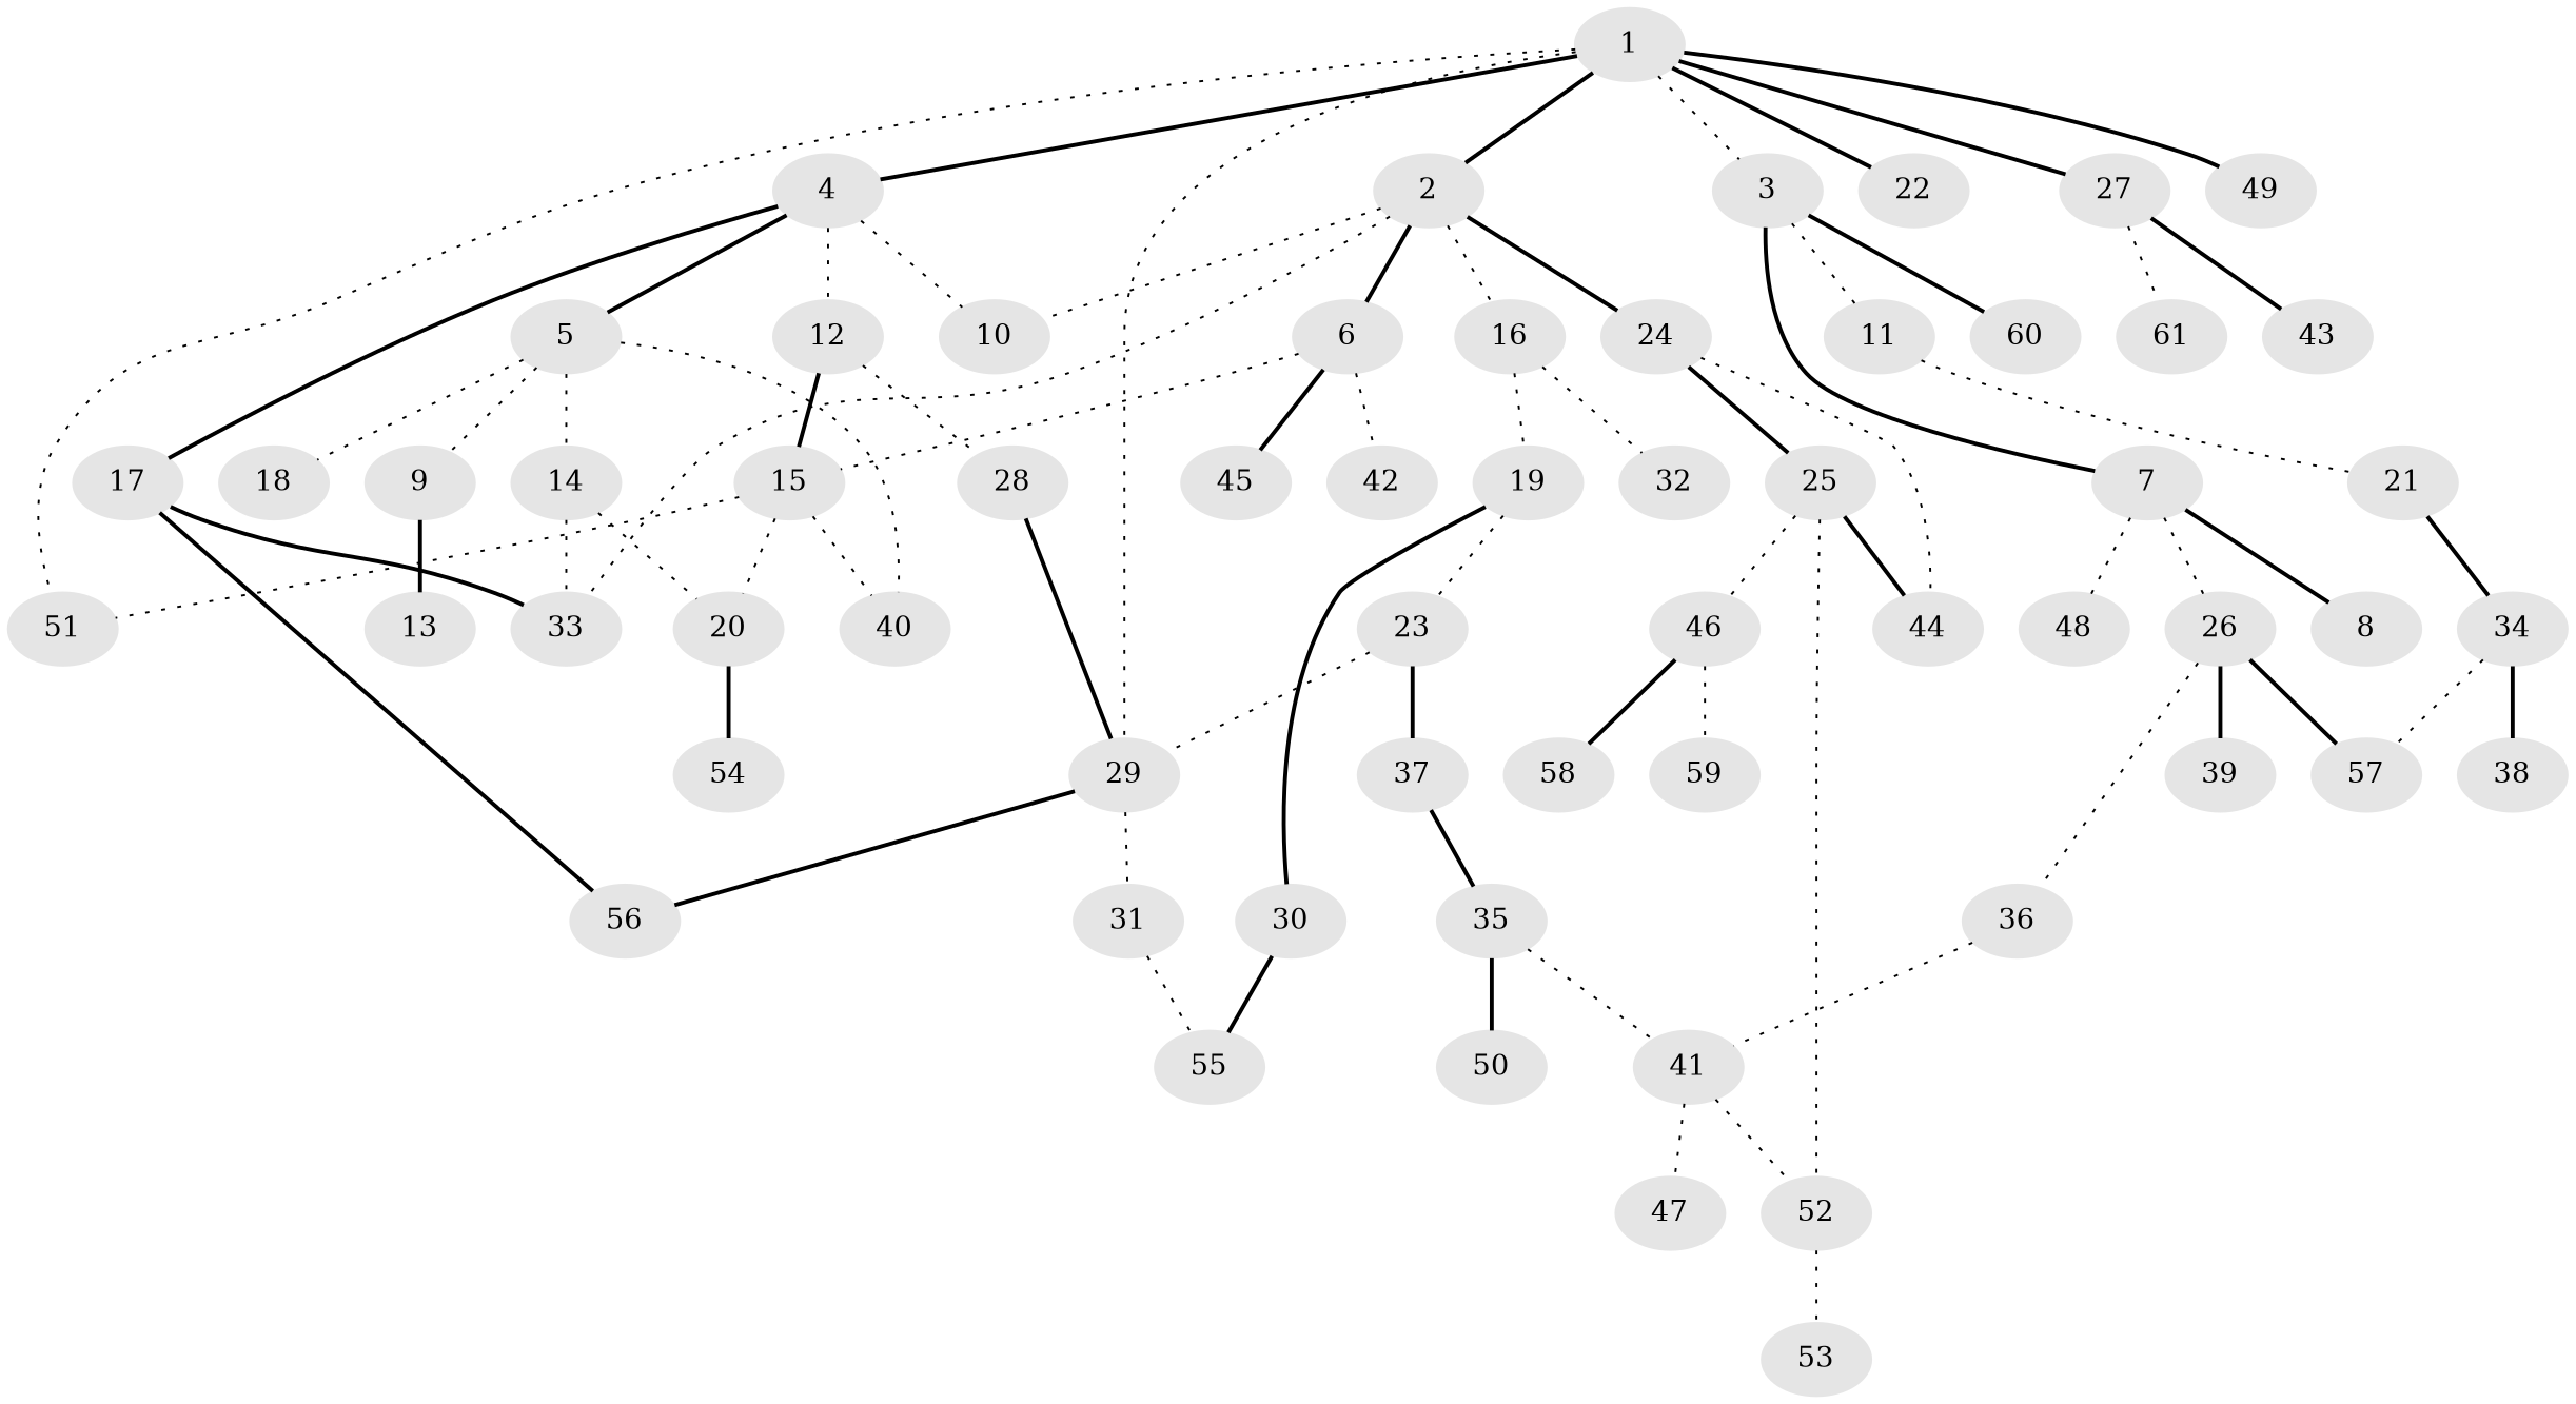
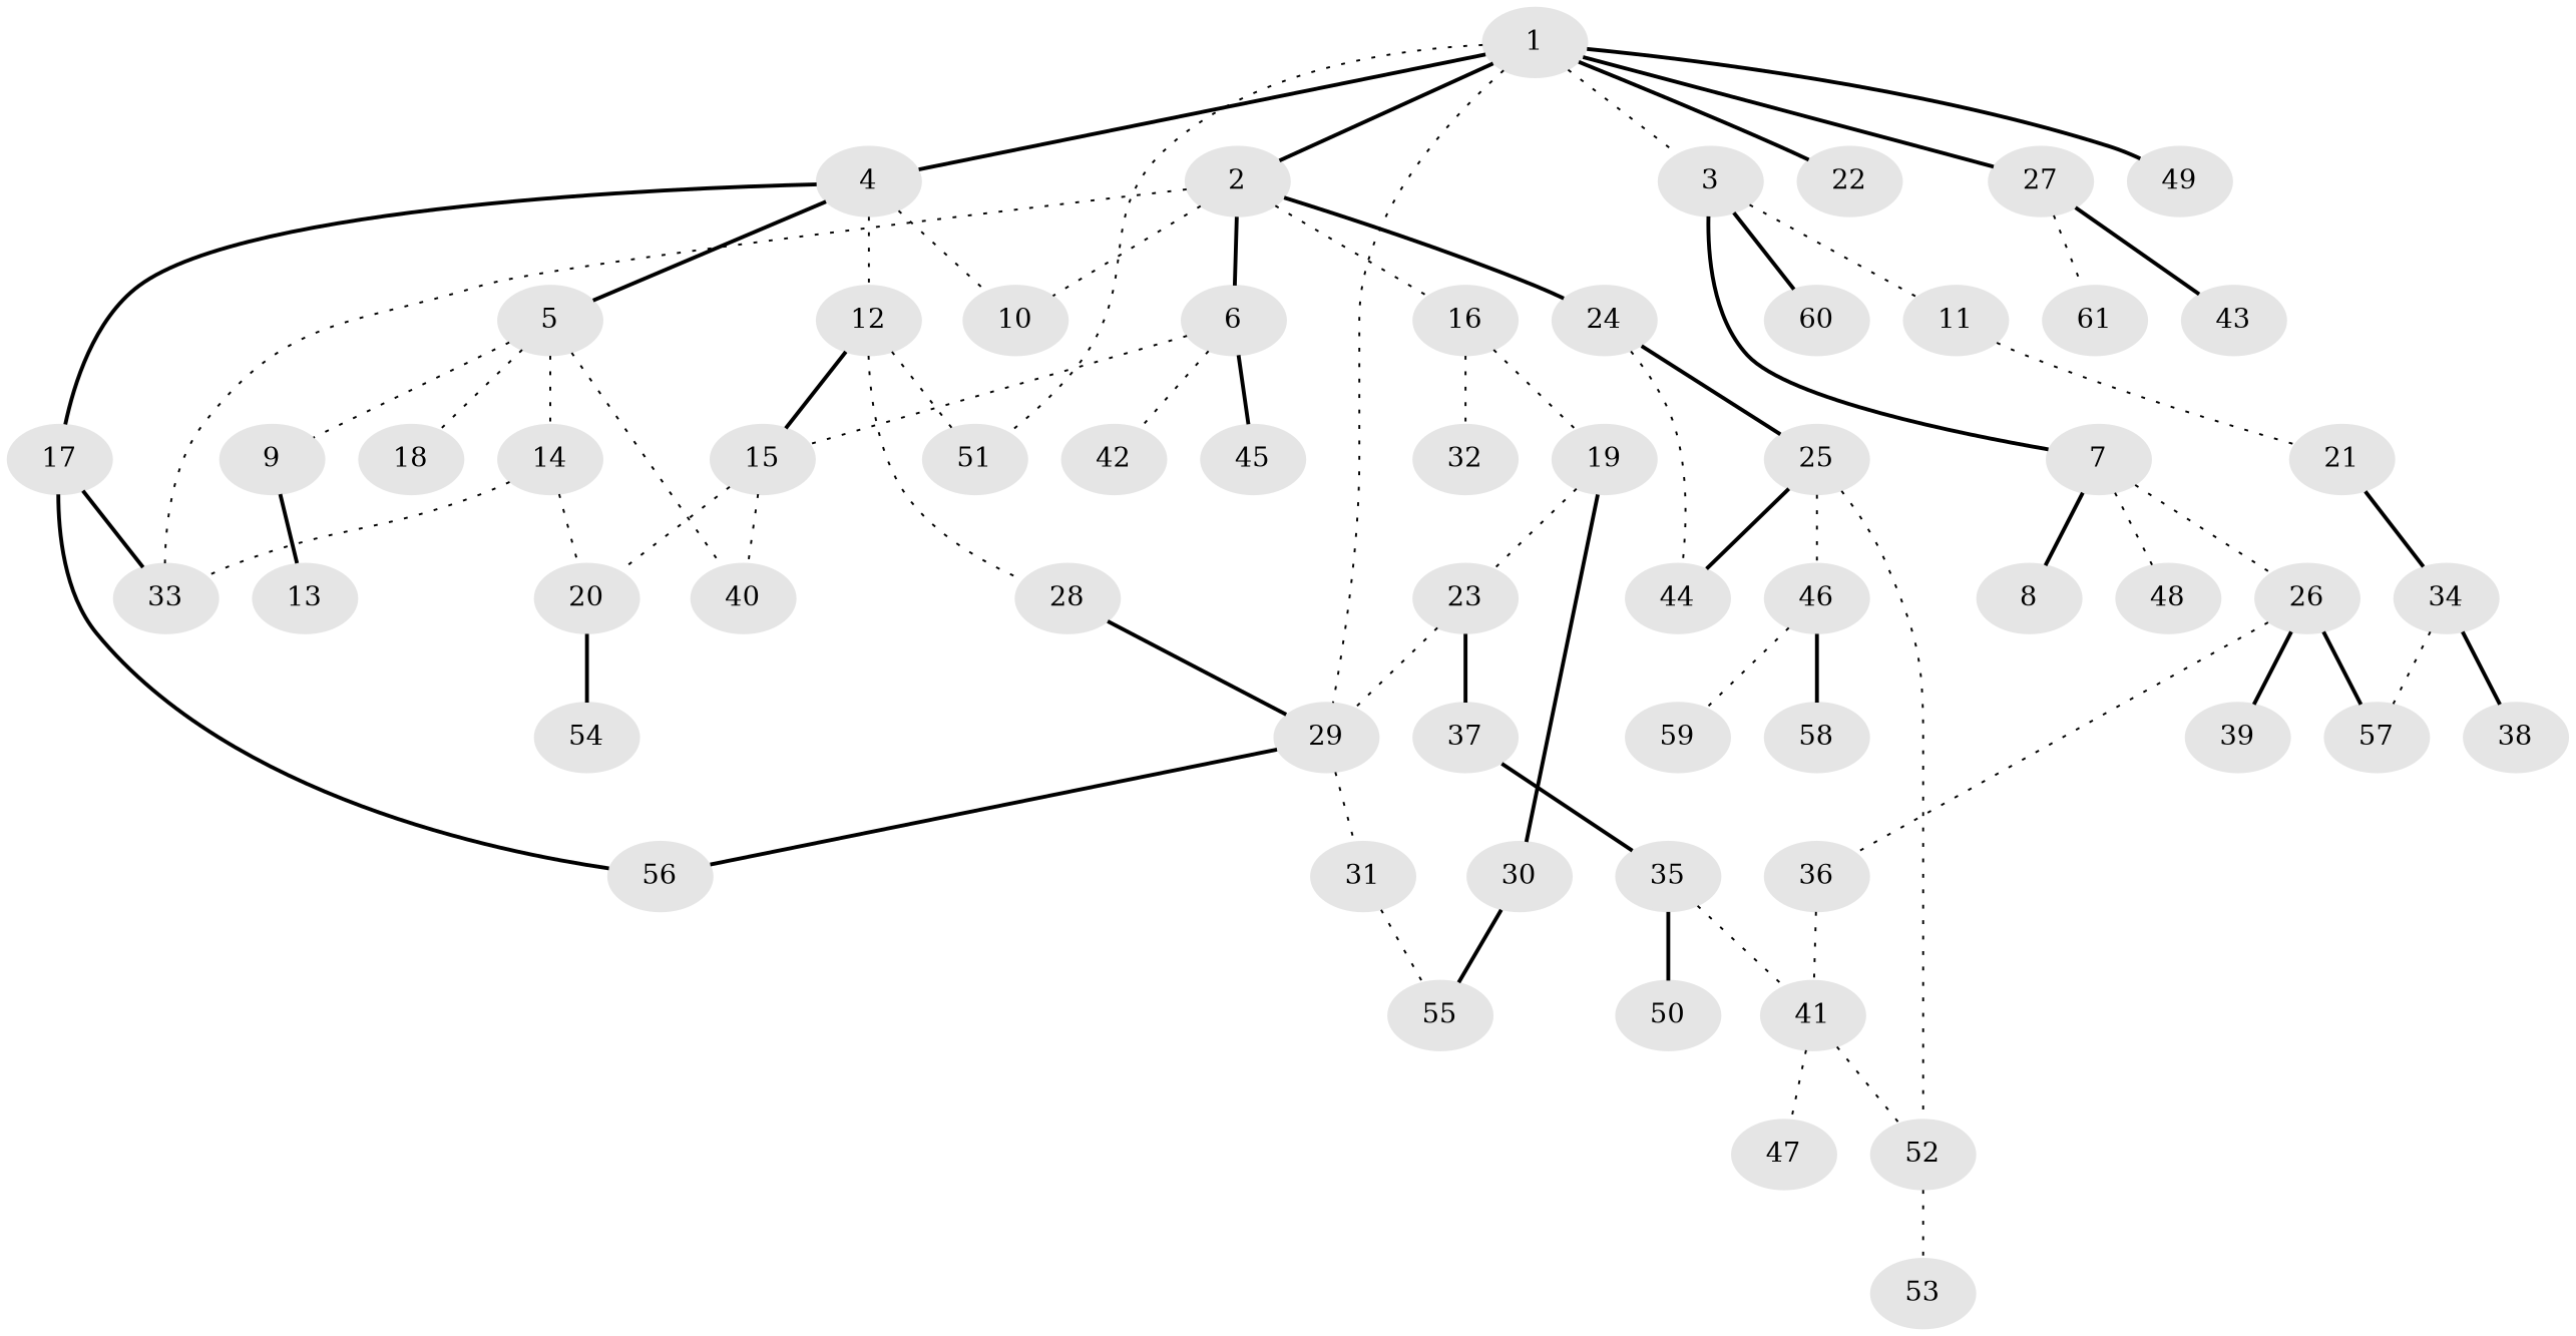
  graph {
    node [color=gray90 style=filled]
    edge [style=dotted]
    1
    2
    3
    4
    22
    27
    29
    49
    51
    6
    10
    16
    24
    33
    7
    11
    60
    5
    12
    17
    43
    61
    56
    31
    15
    42
    45
    19
    32
    25
    44
    8
    26
    48
    21
    9
    14
    18
    40
    28
    13
    20
    36
    39
    57
    34
    54
    23
    30
    37
    55
    38
    35
    46
    52
    58
    59
    53
    41
    50
    47
    1 -- 2 [style=bold]
    1 -- 3
    1 -- 4 [style=bold]
    1 -- 22 [style=bold]
    1 -- 27 [style=bold]
    1 -- 29
    1 -- 49 [style=bold]
    1 -- 51
    2 -- 6 [style=bold]
    2 -- 10
    2 -- 16
    2 -- 24 [style=bold]
    2 -- 33
    3 -- 7 [style=bold]
    3 -- 11
    3 -- 60 [style=bold]
    4 -- 10
    4 -- 5 [style=bold]
    4 -- 12
    4 -- 17 [style=bold]
    27 -- 43 [style=bold]
    27 -- 61
    29 -- 56 [style=bold]
    29 -- 31
    6 -- 15
    6 -- 42
    6 -- 45 [style=bold]
    16 -- 19
    16 -- 32
    24 -- 25 [style=bold]
    24 -- 44
    7 -- 8 [style=bold]
    7 -- 26
    7 -- 48
    11 -- 21
    5 -- 9
    5 -- 14
    5 -- 18
    5 -- 40
-   15 -- 51
+   12 -- 51
    12 -- 15 [style=bold]
    12 -- 28
    17 -- 33 [style=bold]
    17 -- 56 [style=bold]
    31 -- 55
    15 -- 40
    15 -- 20
    19 -- 23
    19 -- 30 [style=bold]
    25 -- 44 [style=bold]
    25 -- 46
    25 -- 52
    26 -- 36
    26 -- 39 [style=bold]
    26 -- 57 [style=bold]
    21 -- 34 [style=bold]
    9 -- 13 [style=bold]
    14 -- 33
    14 -- 20
    28 -- 29 [style=bold]
    20 -- 54 [style=bold]
    36 -- 41
    34 -- 57
    34 -- 38 [style=bold]
    23 -- 29
    23 -- 37 [style=bold]
    30 -- 55 [style=bold]
    37 -- 35 [style=bold]
    35 -- 41
    35 -- 50 [style=bold]
    46 -- 58 [style=bold]
    46 -- 59
    52 -- 53
    41 -- 52
    41 -- 47
  }
